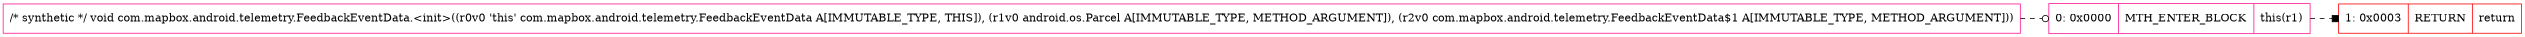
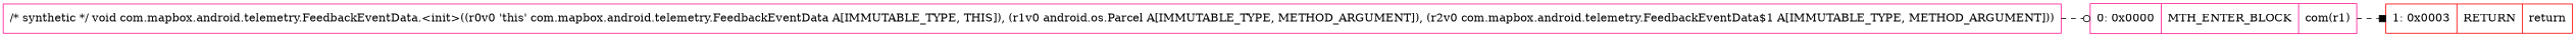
  digraph {
    rankdir=LR
    node [shape=record color=deeppink]
    edge [style=dashed]
-   n1 [label="{0\:\ 0x0000|MTH_ENTER_BLOCK\l|this(r1)\l}"]
+   n1 [label="{0\:\ 0x0000|MTH_ENTER_BLOCK\l|com(r1)\l}"]
    n2 [label="{1\:\ 0x0003|RETURN\l|return\l}" color=red]
    n3 [label="{\/* synthetic *\/ void com.mapbox.android.telemetry.FeedbackEventData.\<init\>((r0v0 'this' com.mapbox.android.telemetry.FeedbackEventData A[IMMUTABLE_TYPE, THIS]), (r1v0 android.os.Parcel A[IMMUTABLE_TYPE, METHOD_ARGUMENT]), (r2v0 com.mapbox.android.telemetry.FeedbackEventData$1 A[IMMUTABLE_TYPE, METHOD_ARGUMENT])) }"]
    n1 -> n2 [arrowhead=box]
    n3 -> n1 [arrowhead=odot]
  }
